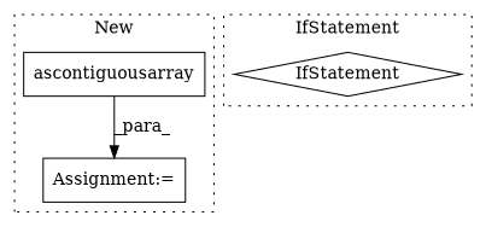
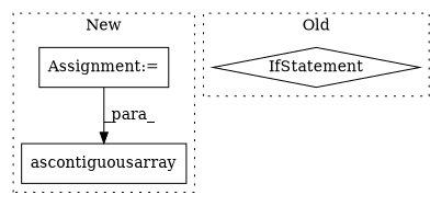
  digraph {
    node [shape=box]
    n1 [a=32 l="18,1" label=ascontiguousarray s="4810,4829"]
    n2 [a=7 l=7 label="Assignment:=" s=4797]
    n3 [a=25 l="4,2" label=IfStatement s="4827,4851" shape=diamond]
    subgraph cluster_1 {
      label=New
      style=dotted
      n1
      n2
    }
    subgraph cluster_2 {
-     label=IfStatement
+     label=Old
      style=dotted
      n3
    }
-   n1 -> n2 [label=_para_]
+   n2 -> n1 [label=_para_]
  }
